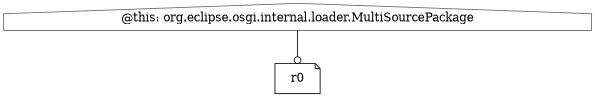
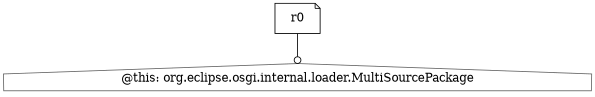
  digraph {
    n1 [label="@this: org.eclipse.osgi.internal.loader.MultiSourcePackage" color=gray40 shape=house]
    n2 [label=r0 color=black shape=note]
-   n1 -> n2 [arrowhead=odot]
+   n2 -> n1 [arrowhead=odot]
  }
